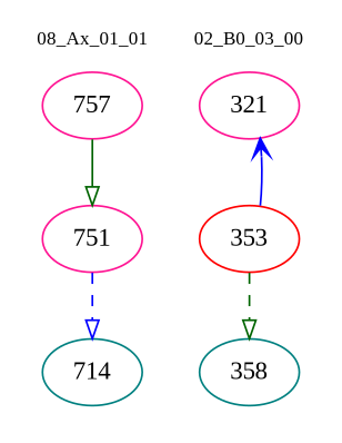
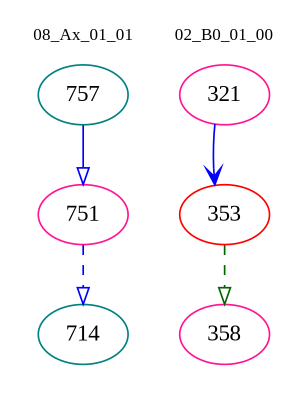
  digraph {
    fontname="Liberation Serif"
    node [color=deeppink fontname="Liberation Serif"]
    edge [arrowhead=onormal color=darkgreen fontname="Liberation Serif" style=solid]
-   n1 [label=757]
+   n1 [color=teal label=757]
    n2 [label=751]
    n3 [color=teal label=714]
    n4 [label=321]
    n5 [color=red label=353]
-   n6 [color=teal label=358]
+   n6 [label=358]
    subgraph cluster_1 {
      color=white
      fontsize=10
      label="08_Ax_01_01"
      n1
      n2
      n3
    }
    subgraph cluster_2 {
      color=white
      fontsize=10
-     label="02_B0_03_00"
+     label="02_B0_01_00"
      n4
      n5
      n6
    }
-   n1 -> n2
+   n1 -> n2 [color=blue]
    n2 -> n3 [color=blue style=dashed]
-   n5 -> n4 [arrowhead=vee color=blue]
+   n4 -> n5 [arrowhead=vee color=blue]
    n5 -> n6 [style=dashed]
  }
